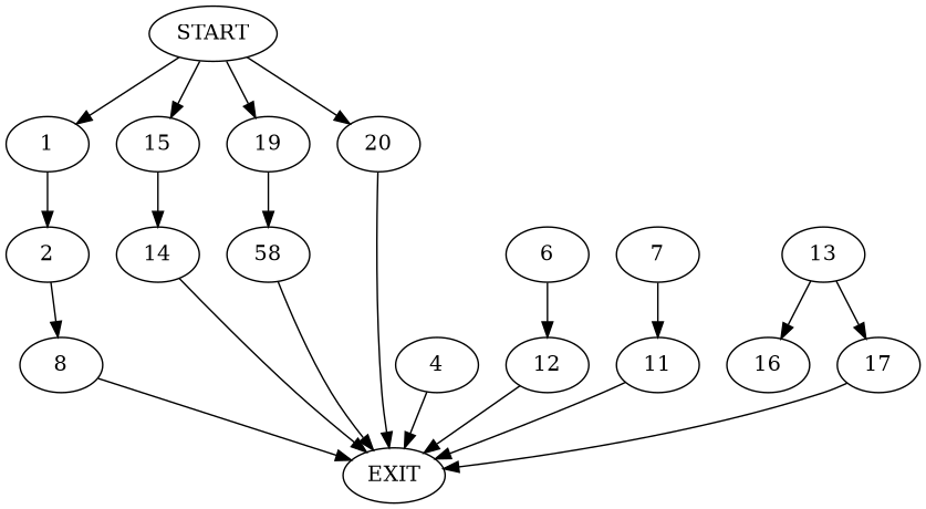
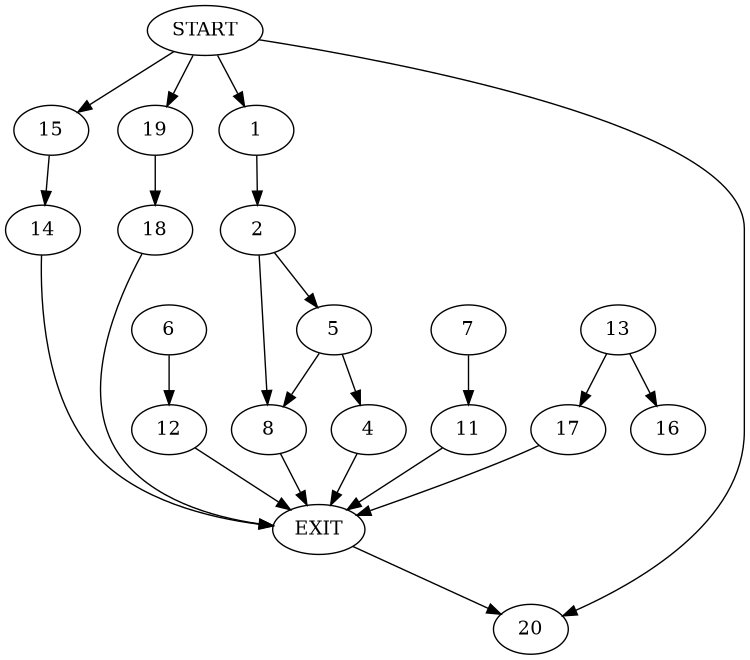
  digraph {
    n1 [label=START]
    1
    15
    19
    20
    2
    14
-   18 [label=58]
+   18
    n9 [label=EXIT]
+   5
    8
    4
    6
    12
    7
    11
    13
    16
    17
    n1 -> 1
    n1 -> 15
    n1 -> 19
    n1 -> 20
    1 -> 2
    15 -> 14
    19 -> 18
-   20 -> n9
+   n9 -> 20
+   2 -> 5
    2 -> 8
    14 -> n9
    18 -> n9
+   5 -> 8
+   5 -> 4
    8 -> n9
    4 -> n9
    6 -> 12
    12 -> n9
    7 -> 11
    11 -> n9
    13 -> 16
    13 -> 17
    17 -> n9
  }
